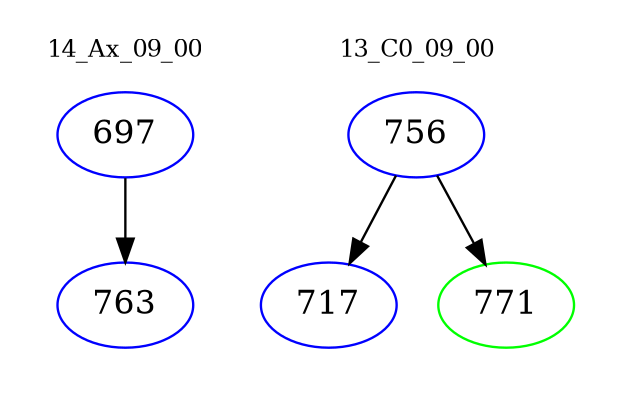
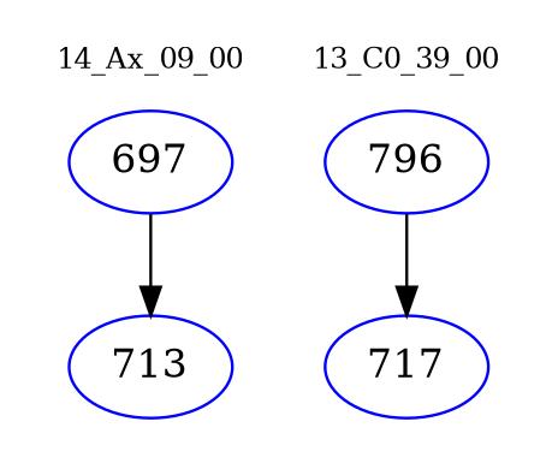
  digraph {
    node [color=blue]
    edge [color=black]
    n1 [label=697]
-   n2 [label=763]
-   n3 [label=756]
+   n2 [label=713]
+   n3 [label=796]
    n4 [label=717]
-   n5 [color=green label=771]
    subgraph cluster_1 {
      color=white
      fontsize=10
      label="14_Ax_09_00"
      n1
      n2
    }
    subgraph cluster_2 {
      color=white
      fontsize=10
-     label="13_C0_09_00"
+     label="13_C0_39_00"
      n3
      n4
-     n5
    }
    n1 -> n2
    n3 -> n4
-   n3 -> n5
  }
